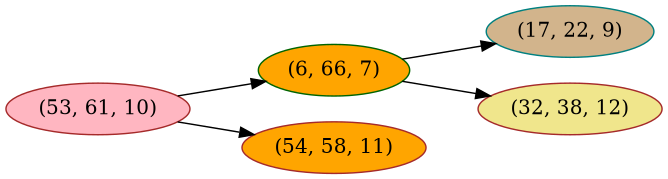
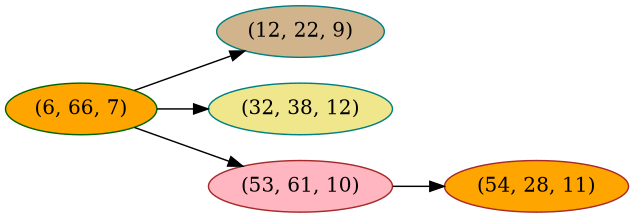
  digraph {
    rankdir=LR
    node [color=teal fillcolor=orange style=filled]
    n1 [color=darkgreen label="(6, 66, 7)"]
-   "(12, 22, 9)" [fillcolor=tan label="(17, 22, 9)"]
-   "(32, 38, 12)" [color=brown fillcolor=khaki]
+   "(12, 22, 9)" [fillcolor=tan]
+   "(32, 38, 12)" [fillcolor=khaki]
    "(53, 61, 10)" [color=brown fillcolor=lightpink]
-   "(54, 58, 11)" [color=brown]
+   "(54, 58, 11)" [color=brown label="(54, 28, 11)"]
    n1 -> "(12, 22, 9)"
    n1 -> "(32, 38, 12)"
-   "(53, 61, 10)" -> n1
+   n1 -> "(53, 61, 10)"
    "(53, 61, 10)" -> "(54, 58, 11)"
  }
